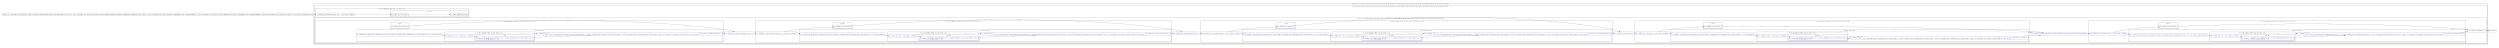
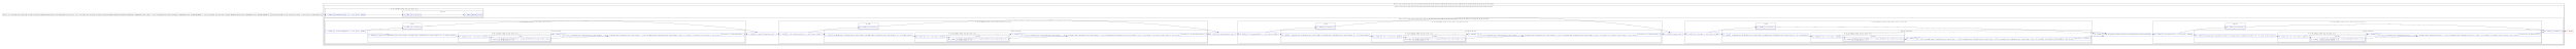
  digraph {
    fontname="IBM Plex Mono"
    rankdir=LR
    node [color=blue fontname="IBM Plex Mono" shape=record]
    edge [fontname="IBM Plex Mono"]
    n1 [label="{1\:\ 0x0002|r3.nullValue()\l}"]
    n2 [label="{2\:\ 0x0005|RETURN\l|return\l}"]
    n3 [label="{0\:\ 0x0000|MTH_ENTER_BLOCK\l|if (r4 == null) goto L_0x0002\l}"]
    n4 [label="{5\:\ 0x0014|r3.nullValue()\l}"]
    n5 [label="{8\:\ 0x001c|com.google.gson.TypeAdapter r0 = r2.gson.getAdapter(java.lang.Integer.class)\lr2.integer_adapter = r0\l}"]
    n6 [label="{7\:\ 0x001a|if (r0 == null) goto L_0x001c\l}"]
    n7 [label="{6\:\ 0x0018|com.google.gson.TypeAdapter\<java.lang.Integer\> com.google.gson.TypeAdapter\<java.lang.Integer\> r0 = r2.integer_adapter\l}"]
    n8 [label="{9\:\ 0x0026|PHI: r0 \l  PHI: (r0v27 com.google.gson.TypeAdapter\<java.lang.Integer\>) = (r0v26 com.google.gson.TypeAdapter\<java.lang.Integer\>), (r0v29 com.google.gson.TypeAdapter\<java.lang.Integer\>) binds: [B:7:0x001a, B:8:0x001c] A[DONT_GENERATE, DONT_INLINE]\l|r0.write(r3, r4.matchingsIndex())\l}"]
+   n9 [label="{4\:\ 0x0012|if (r4.matchingsIndex() == null) goto L_0x0014\l}"]
    n10 [label="{12\:\ 0x0038|r3.nullValue()\l}"]
    n11 [label="{15\:\ 0x0040|com.google.gson.TypeAdapter r0 = r2.gson.getAdapter(java.lang.Integer.class)\lr2.integer_adapter = r0\l}"]
    n12 [label="{14\:\ 0x003e|if (r0 == null) goto L_0x0040\l}"]
    n13 [label="{13\:\ 0x003c|com.google.gson.TypeAdapter\<java.lang.Integer\> com.google.gson.TypeAdapter\<java.lang.Integer\> r0 = r2.integer_adapter\l}"]
    n14 [label="{16\:\ 0x004a|PHI: r2 \l  PHI: (r0v23 com.google.gson.TypeAdapter\<java.lang.Integer\>) = (r0v22 com.google.gson.TypeAdapter\<java.lang.Integer\>), (r0v25 com.google.gson.TypeAdapter\<java.lang.Integer\>) binds: [B:14:0x003e, B:15:0x0040] A[DONT_GENERATE, DONT_INLINE]\l|r0.write(r3, r4.alternativesCount())\l}"]
    n15 [label="{11\:\ 0x0036|if (r4.alternativesCount() == null) goto L_0x0038\l}"]
    n16 [label="{19\:\ 0x005c|r3.nullValue()\l}"]
    n17 [label="{22\:\ 0x0064|com.google.gson.TypeAdapter r0 = r2.gson.getAdapter(java.lang.Integer.class)\lr2.integer_adapter = r0\l}"]
    n18 [label="{21\:\ 0x0062|if (r0 == null) goto L_0x0064\l}"]
    n19 [label="{20\:\ 0x0060|com.google.gson.TypeAdapter\<java.lang.Integer\> com.google.gson.TypeAdapter\<java.lang.Integer\> r0 = r2.integer_adapter\l}"]
    n20 [label="{23\:\ 0x006e|PHI: r0 \l  PHI: (r0v19 com.google.gson.TypeAdapter\<java.lang.Integer\>) = (r0v18 com.google.gson.TypeAdapter\<java.lang.Integer\>), (r0v21 com.google.gson.TypeAdapter\<java.lang.Integer\>) binds: [B:21:0x0062, B:22:0x0064] A[DONT_GENERATE, DONT_INLINE]\l|r0.write(r3, r4.waypointIndex())\l}"]
    n21 [label="{18\:\ 0x005a|if (r4.waypointIndex() == null) goto L_0x005c\l}"]
    n22 [label="{26\:\ 0x0080|r3.nullValue()\l}"]
    n23 [label="{29\:\ 0x0088|com.google.gson.TypeAdapter r0 = r2.gson.getAdapter(java.lang.String.class)\lr2.string_adapter = r0\l}"]
    n24 [label="{28\:\ 0x0086|if (r0 == null) goto L_0x0088\l}"]
    n25 [label="{27\:\ 0x0084|com.google.gson.TypeAdapter\<java.lang.String\> com.google.gson.TypeAdapter\<java.lang.String\> r0 = r2.string_adapter\l}"]
    n26 [label="{30\:\ 0x0092|PHI: r0 \l  PHI: (r0v15 com.google.gson.TypeAdapter\<java.lang.String\>) = (r0v14 com.google.gson.TypeAdapter\<java.lang.String\>), (r0v17 com.google.gson.TypeAdapter\<java.lang.String\>) binds: [B:28:0x0086, B:29:0x0088] A[DONT_GENERATE, DONT_INLINE]\l|r0.write(r3, r4.name())\l}"]
    n27 [label="{25\:\ 0x007e|if (r4.name() == null) goto L_0x0080\l}"]
    n28 [label="{33\:\ 0x00a4|r3.nullValue()\l}"]
    n29 [label="{36\:\ 0x00ac|com.google.gson.TypeAdapter r0 = r2.gson.getAdapter(double[].class)\lr2.array__double_adapter = r0\l}"]
    n30 [label="{35\:\ 0x00aa|if (r0 == null) goto L_0x00ac\l}"]
    n31 [label="{34\:\ 0x00a8|com.google.gson.TypeAdapter\<double[]\> com.google.gson.TypeAdapter\<double[]\> r0 = r2.array__double_adapter\l}"]
    n32 [label="{37\:\ 0x00b6|PHI: r0 \l  PHI: (r0v11 com.google.gson.TypeAdapter\<double[]\>) = (r0v10 com.google.gson.TypeAdapter\<double[]\>), (r0v13 com.google.gson.TypeAdapter\<double[]\>) binds: [B:35:0x00aa, B:36:0x00ac] A[DONT_GENERATE, DONT_INLINE]\l|r0.write(r3, r4.rawLocation())\l}"]
    n33 [label="{32\:\ 0x00a2|if (r4.rawLocation() == null) goto L_0x00a4\l}"]
    n34 [label="{10\:\ 0x002d|r3.name(\"alternatives_count\")\l}"]
    n35 [label="{17\:\ 0x0051|r3.name(\"waypoint_index\")\l}"]
    n36 [label="{24\:\ 0x0075|r3.name(\"name\")\l}"]
    n37 [label="{31\:\ 0x0099|r3.name(com.google.firebase.analytics.FirebaseAnalytics.Param.LOCATION)\l}"]
    n38 [label="{38\:\ 0x00bd|r3.endObject()\l}"]
    n39 [color=red label="{39\:\ 0x00c0}"]
    n40 [label="{public void com.mapbox.api.matching.v5.models.AutoValue_MapMatchingTracepoint.GsonTypeAdapter.write((r2v0 'this' com.mapbox.api.matching.v5.models.AutoValue_MapMatchingTracepoint$GsonTypeAdapter A[IMMUTABLE_TYPE, THIS]), (r3v0 com.google.gson.stream.JsonWriter A[IMMUTABLE_TYPE, METHOD_ARGUMENT]), (r4v0 com.mapbox.api.matching.v5.models.MapMatchingTracepoint A[IMMUTABLE_TYPE, METHOD_ARGUMENT]))  | Annotation[SYSTEM, dalvik.annotation.Throws, \{value=[java.io.IOException]\}]\l}" color=""]
    subgraph cluster_1 {
      label="R(1:(2:(2:1|2)|(11:3|(1:5)(3:6|(1:8)|9)|10|(1:12)(3:13|(1:15)|16)|17|(1:19)(3:20|(1:22)|23)|24|(1:26)(3:27|(1:29)|30)|31|(1:33)(3:34|(1:36)|37)|38)))"
      subgraph cluster_2 {
        label="R(2:(2:1|2)|(11:3|(1:5)(3:6|(1:8)|9)|10|(1:12)(3:13|(1:15)|16)|17|(1:19)(3:20|(1:22)|23)|24|(1:26)(3:27|(1:29)|30)|31|(1:33)(3:34|(1:36)|37)|38))"
        subgraph cluster_3 {
          label="IF [B:0:0x0000] THEN: R(2:1|2) ELSE: null"
          n3
          subgraph cluster_4 {
            label="R(2:1|2)"
            n1
            n2
          }
        }
        subgraph cluster_5 {
          label="R(11:3|(1:5)(3:6|(1:8)|9)|10|(1:12)(3:13|(1:15)|16)|17|(1:19)(3:20|(1:22)|23)|24|(1:26)(3:27|(1:29)|30)|31|(1:33)(3:34|(1:36)|37)|38)"
          n34
          n35
          n36
          n37
          n38
          subgraph cluster_6 {
            label="IF [B:4:0x0012] THEN: R(1:5) ELSE: R(3:6|(1:8)|9)"
+           n9
            subgraph cluster_7 {
              label="R(1:5)"
              n4
            }
            subgraph cluster_8 {
              label="R(3:6|(1:8)|9)"
              n7
              n8
              subgraph cluster_9 {
                label="IF [B:7:0x001a] THEN: R(1:8) ELSE: null"
                n6
                subgraph cluster_10 {
                  label="R(1:8)"
                  n5
                }
              }
            }
          }
          subgraph cluster_11 {
            label="IF [B:11:0x0036] THEN: R(1:12) ELSE: R(3:13|(1:15)|16)"
            n15
            subgraph cluster_12 {
              label="R(1:12)"
              n10
            }
            subgraph cluster_13 {
              label="R(3:13|(1:15)|16)"
              n13
              n14
              subgraph cluster_14 {
                label="IF [B:14:0x003e] THEN: R(1:15) ELSE: null"
                n12
                subgraph cluster_15 {
                  label="R(1:15)"
                  n11
                }
              }
            }
          }
          subgraph cluster_16 {
            label="IF [B:18:0x005a] THEN: R(1:19) ELSE: R(3:20|(1:22)|23)"
            n21
            subgraph cluster_17 {
              label="R(1:19)"
              n16
            }
            subgraph cluster_18 {
              label="R(3:20|(1:22)|23)"
              n19
              n20
              subgraph cluster_19 {
                label="IF [B:21:0x0062] THEN: R(1:22) ELSE: null"
                n18
                subgraph cluster_20 {
                  label="R(1:22)"
                  n17
                }
              }
            }
          }
          subgraph cluster_21 {
            label="IF [B:25:0x007e] THEN: R(1:26) ELSE: R(3:27|(1:29)|30)"
            n27
            subgraph cluster_22 {
              label="R(1:26)"
              n22
            }
            subgraph cluster_23 {
              label="R(3:27|(1:29)|30)"
              n25
              n26
              subgraph cluster_24 {
                label="IF [B:28:0x0086] THEN: R(1:29) ELSE: null"
                n24
                subgraph cluster_25 {
                  label="R(1:29)"
                  n23
                }
              }
            }
          }
          subgraph cluster_26 {
            label="IF [B:32:0x00a2] THEN: R(1:33) ELSE: R(3:34|(1:36)|37)"
            n33
            subgraph cluster_27 {
              label="R(1:33)"
              n28
            }
            subgraph cluster_28 {
              label="R(3:34|(1:36)|37)"
              n31
              n32
              subgraph cluster_29 {
                label="IF [B:35:0x00aa] THEN: R(1:36) ELSE: null"
                n30
                subgraph cluster_30 {
                  label="R(1:36)"
                  n29
                }
              }
            }
          }
        }
      }
    }
    n1 -> n2
    n3 -> n1
    n4 -> n34
    n5 -> n8
    n6 -> n5
    n6 -> n8 [style=dashed]
    n7 -> n6
    n8 -> n34
+   n9 -> n4
+   n9 -> n7 [style=dashed]
    n10 -> n35
    n11 -> n14
    n12 -> n11
    n12 -> n14 [style=dashed]
    n13 -> n12
    n14 -> n35
    n15 -> n10
    n15 -> n13 [style=dashed]
    n16 -> n36
    n17 -> n20
    n18 -> n17
    n18 -> n20 [style=dashed]
    n19 -> n18
    n20 -> n36
    n21 -> n16
    n21 -> n19 [style=dashed]
    n22 -> n37
    n23 -> n26
    n24 -> n23
    n24 -> n37 [style=dashed]
    n25 -> n24
    n26 -> n37
    n27 -> n22
    n27 -> n25 [style=dashed]
    n28 -> n38
    n29 -> n32
    n30 -> n29
    n30 -> n32 [style=dashed]
    n31 -> n30
    n32 -> n38
    n33 -> n28
    n33 -> n31 [style=dashed]
    n34 -> n15
    n35 -> n21
    n36 -> n27
    n37 -> n33
    n38 -> n39
    n40 -> n3
  }
